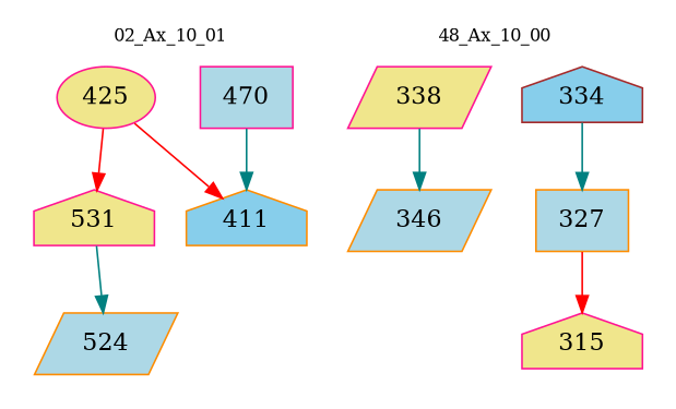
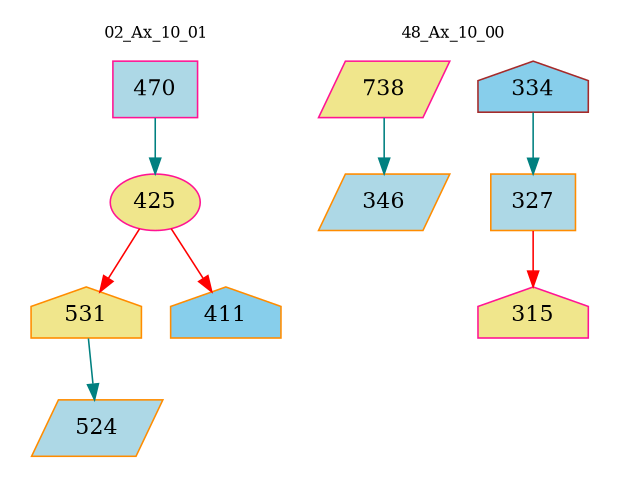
  digraph {
    node [color=darkorange fillcolor=lightblue shape=house style=filled]
    edge [color=teal]
    n1 [color=deeppink label=470 shape=box]
-   n2 [color=deeppink fillcolor=khaki label=531]
+   n2 [fillcolor=khaki label=531]
    n3 [color=deeppink fillcolor=khaki label=425 shape=ellipse]
    n4 [label=524 shape=parallelogram]
    n5 [fillcolor=skyblue label=411]
    n6 [color=brown fillcolor=skyblue label=334]
    n7 [label=327 shape=box]
-   n8 [color=deeppink fillcolor=khaki label=338 shape=parallelogram]
+   n8 [color=deeppink fillcolor=khaki label=738 shape=parallelogram]
    n9 [color=deeppink fillcolor=khaki label=315]
    n10 [label=346 shape=parallelogram]
    subgraph cluster_1 {
      color=white
      fontsize=10
      label="02_Ax_10_01"
      n1
      n2
      n3
      n4
      n5
    }
    subgraph cluster_2 {
      color=white
      fontsize=10
      label="48_Ax_10_00"
      n6
      n7
      n8
      n9
      n10
    }
-   n1 -> n5
+   n1 -> n3
    n2 -> n4
    n3 -> n2 [color=red]
    n3 -> n5 [color=red]
    n6 -> n7
    n7 -> n9 [color=red]
    n8 -> n10
  }
